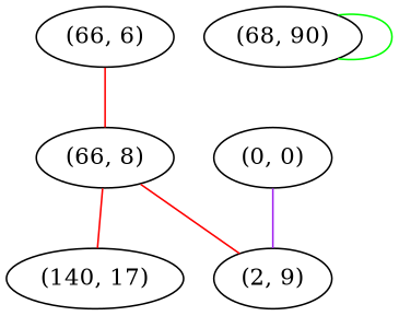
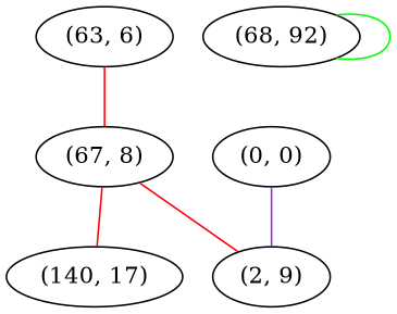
  graph {
    edge [color=red weight=1]
-   "(66, 6)"
-   "(66, 8)"
+   "(66, 6)" [label="(63, 6)"]
+   "(66, 8)" [label="(67, 8)"]
    "(140, 17)"
    n4 [label="(2, 9)"]
-   "(68, 90)"
+   "(68, 90)" [label="(68, 92)"]
    "(0, 0)"
    "(66, 6)" -- "(66, 8)"
    "(66, 8)" -- "(140, 17)"
    "(66, 8)" -- n4
    "(68, 90)" -- "(68, 90)" [color=green weight=2]
    "(0, 0)" -- n4 [color=purple weight=4]
  }
